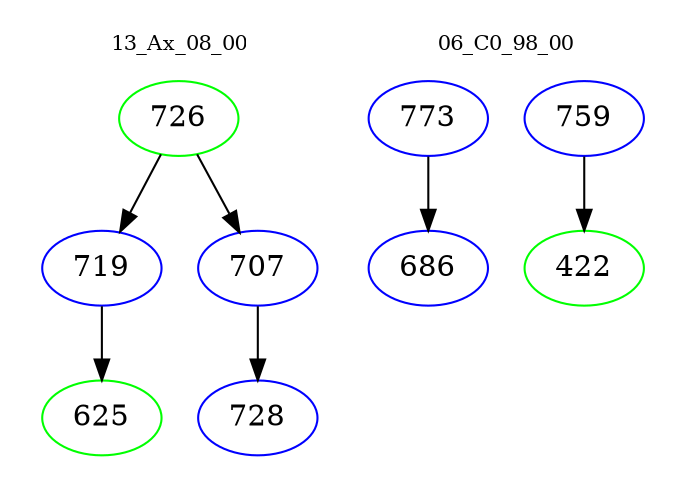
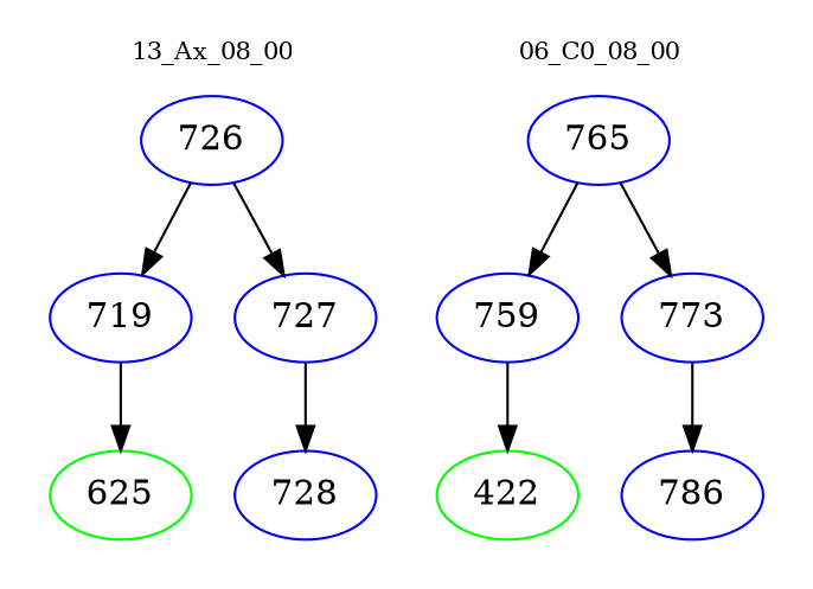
  digraph {
    node [color=blue]
    edge [color=black]
-   n1 [color=green label=726]
+   n1 [label=726]
    n2 [label=719]
-   n3 [label=707]
+   n3 [label=727]
    n4 [color=green label=625]
    n5 [label=728]
+   n6 [label=765]
    n7 [label=759]
    n8 [label=773]
    n9 [color=green label=422]
-   n10 [label=686]
+   n10 [label=786]
    subgraph cluster_1 {
      color=white
      fontsize=10
      label="13_Ax_08_00"
      n1
      n2
      n3
      n4
      n5
    }
    subgraph cluster_2 {
      color=white
      fontsize=10
-     label="06_C0_98_00"
+     label="06_C0_08_00"
+     n6
      n7
      n8
      n9
      n10
    }
    n1 -> n2
    n1 -> n3
    n2 -> n4
    n3 -> n5
+   n6 -> n7
+   n6 -> n8
    n7 -> n9
    n8 -> n10
  }
